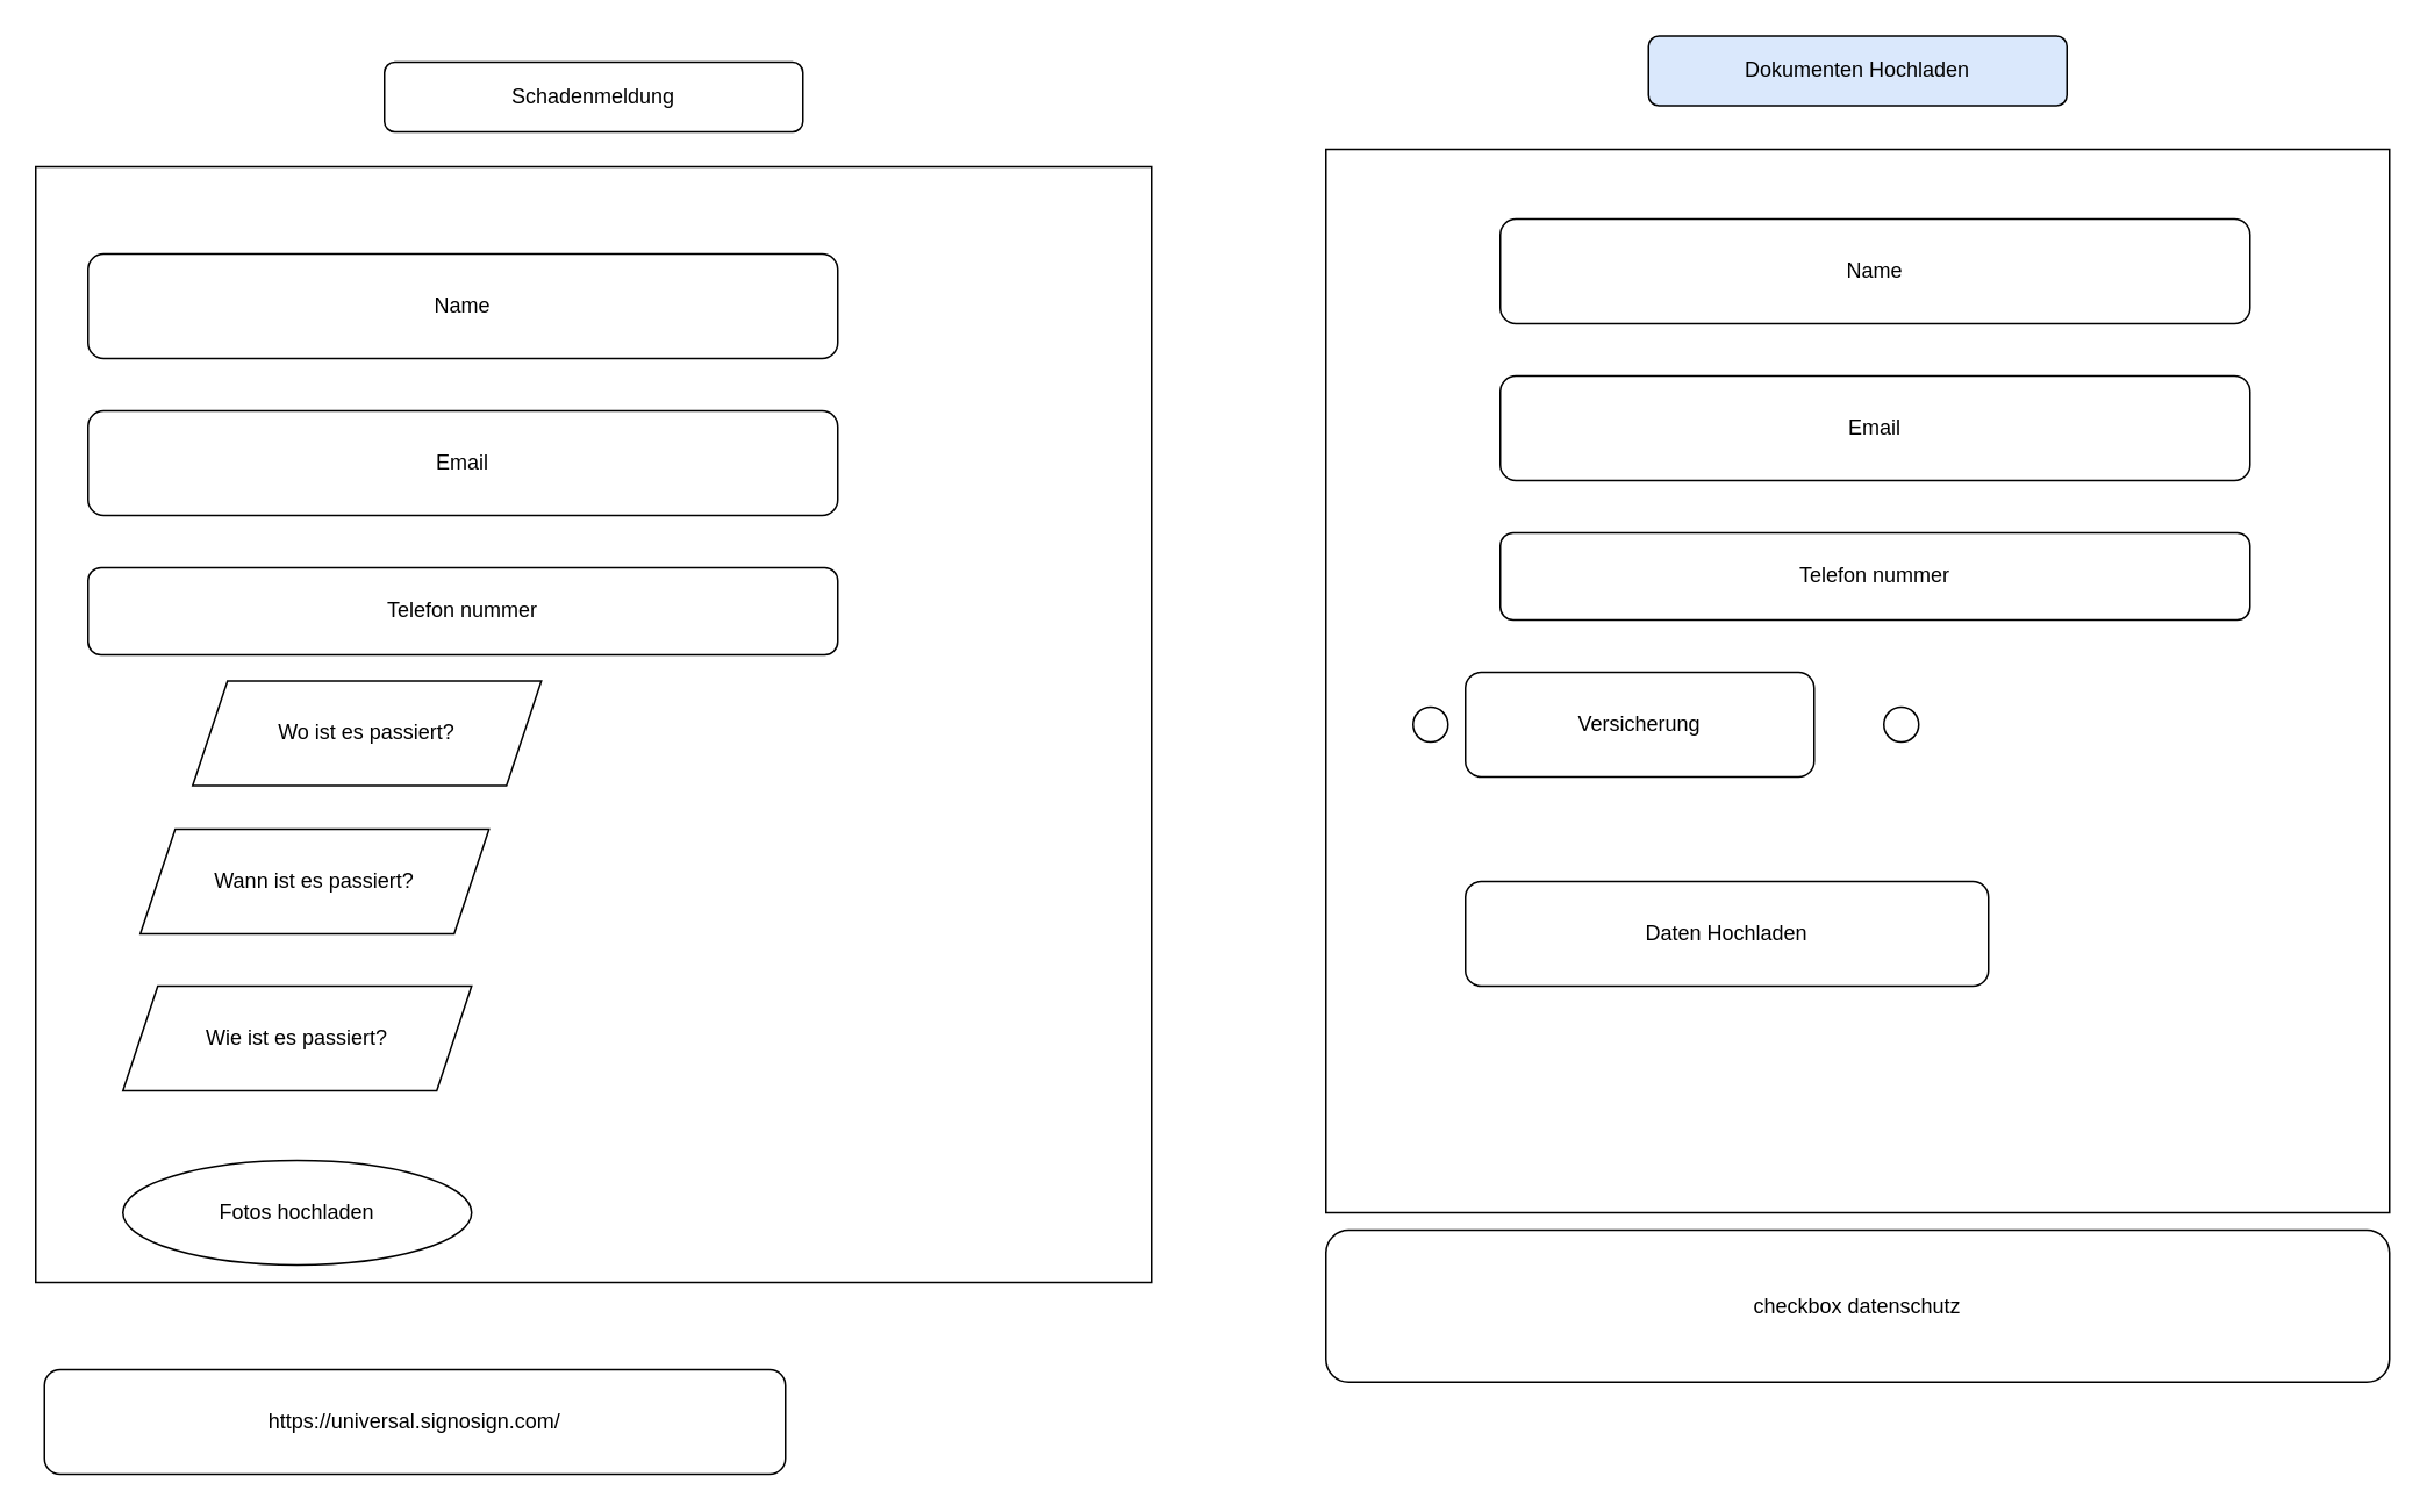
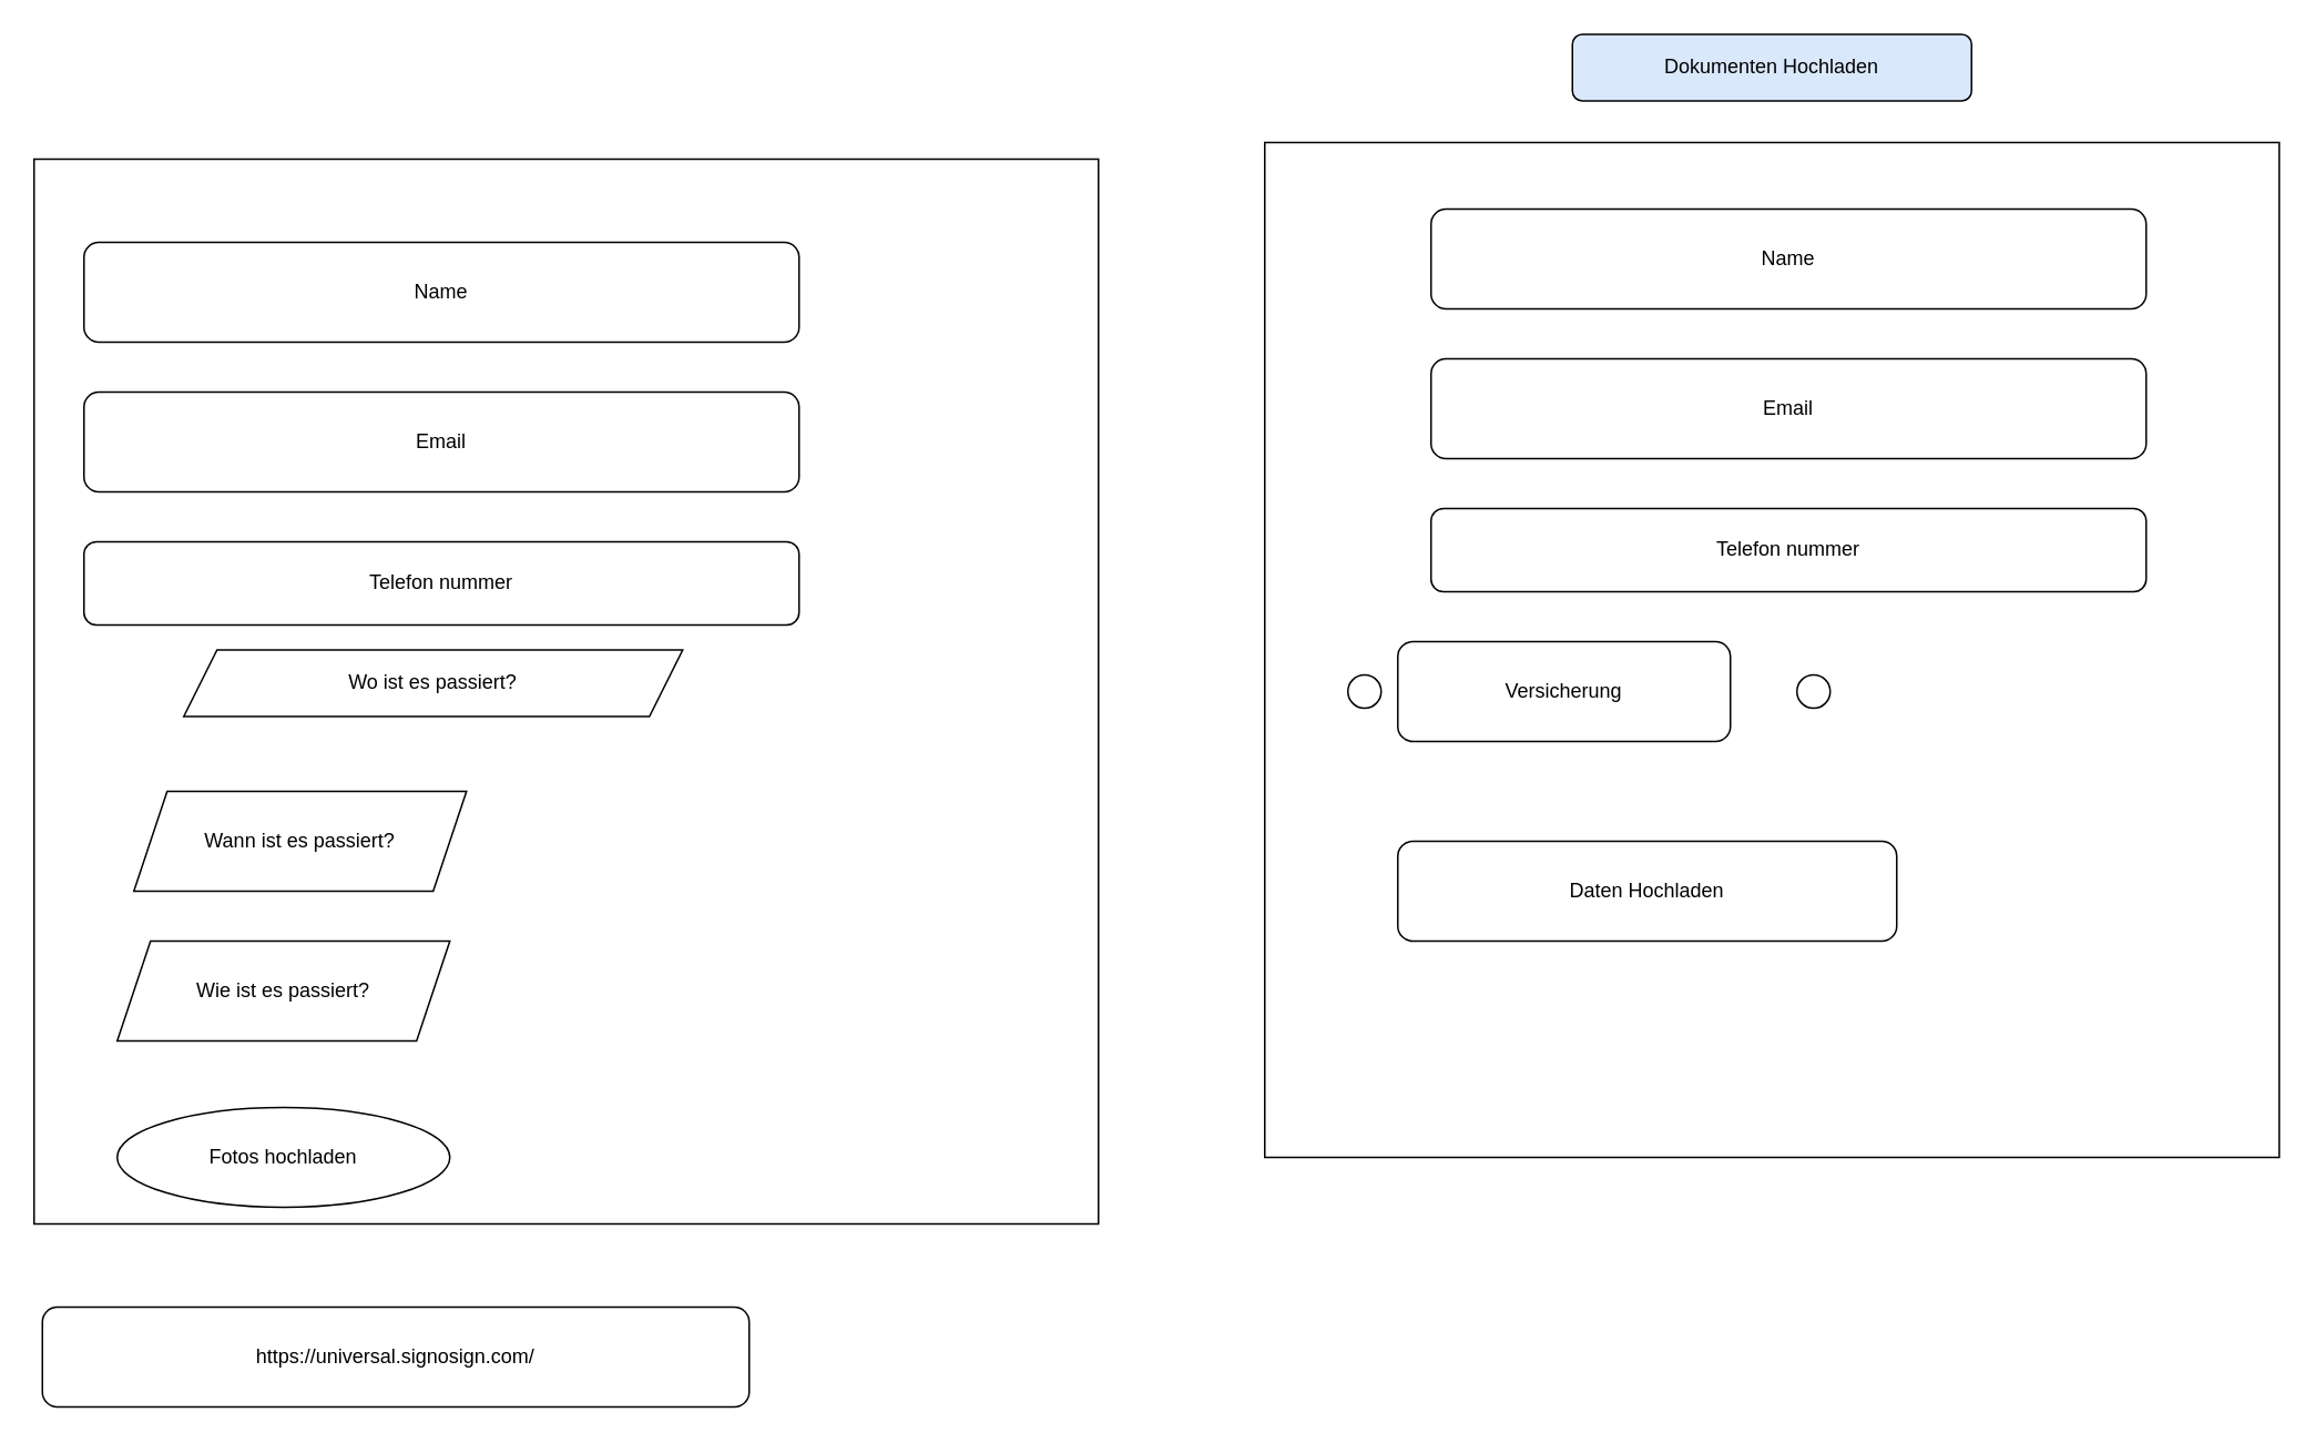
  <mxCell id="0" />
  <mxCell id="1" parent="0" />
- <mxCell id="2" value="Schadenmeldung" style="rounded=1;whiteSpace=wrap;html=1;" vertex="1" parent="1"><mxGeometry x="220" y="35" width="240" height="40" as="geometry" /></mxCell>
  <mxCell id="3" value="" style="whiteSpace=wrap;html=1;aspect=fixed;" vertex="1" parent="1"><mxGeometry x="20" y="95" width="640" height="640" as="geometry" /></mxCell>
  <mxCell id="4" value="Name" style="rounded=1;whiteSpace=wrap;html=1;" vertex="1" parent="1"><mxGeometry x="50" y="145" width="430" height="60" as="geometry" /></mxCell>
  <mxCell id="5" value="Email" style="rounded=1;whiteSpace=wrap;html=1;" vertex="1" parent="1"><mxGeometry x="50" y="235" width="430" height="60" as="geometry" /></mxCell>
  <mxCell id="6" value="Telefon nummer" style="rounded=1;whiteSpace=wrap;html=1;" vertex="1" parent="1"><mxGeometry x="50" y="325" width="430" height="50" as="geometry" /></mxCell>
- <mxCell id="7" value="Wo ist es passiert?" style="shape=parallelogram;perimeter=parallelogramPerimeter;whiteSpace=wrap;html=1;fixedSize=1;" vertex="1" parent="1"><mxGeometry x="110" y="390" width="200" height="60" as="geometry" /></mxCell>
+ <mxCell id="7" value="Wo ist es passiert?" style="shape=parallelogram;perimeter=parallelogramPerimeter;whiteSpace=wrap;html=1;fixedSize=1;" vertex="1" parent="1"><mxGeometry x="110" y="390" width="300" height="40" as="geometry" /></mxCell>
  <mxCell id="8" value="Wann ist es passiert?" style="shape=parallelogram;perimeter=parallelogramPerimeter;whiteSpace=wrap;html=1;fixedSize=1;" vertex="1" parent="1"><mxGeometry x="80" y="475" width="200" height="60" as="geometry" /></mxCell>
  <mxCell id="9" value="Wie ist es passiert?" style="shape=parallelogram;perimeter=parallelogramPerimeter;whiteSpace=wrap;html=1;fixedSize=1;" vertex="1" parent="1"><mxGeometry x="70" y="565" width="200" height="60" as="geometry" /></mxCell>
  <mxCell id="10" value="Fotos hochladen" style="ellipse;whiteSpace=wrap;html=1;" vertex="1" parent="1"><mxGeometry x="70" y="665" width="200" height="60" as="geometry" /></mxCell>
  <mxCell id="11" value="" style="whiteSpace=wrap;html=1;aspect=fixed;" vertex="1" parent="1"><mxGeometry x="760" y="85" width="610" height="610" as="geometry" /></mxCell>
  <mxCell id="12" value="Dokumenten Hochladen" style="rounded=1;whiteSpace=wrap;html=1;fillColor=#dae8fc;" vertex="1" parent="1"><mxGeometry x="945" y="20" width="240" height="40" as="geometry" /></mxCell>
  <mxCell id="13" value="Name" style="rounded=1;whiteSpace=wrap;html=1;" vertex="1" parent="1"><mxGeometry x="860" y="125" width="430" height="60" as="geometry" /></mxCell>
  <mxCell id="14" value="Email" style="rounded=1;whiteSpace=wrap;html=1;" vertex="1" parent="1"><mxGeometry x="860" y="215" width="430" height="60" as="geometry" /></mxCell>
  <mxCell id="15" value="Telefon nummer" style="rounded=1;whiteSpace=wrap;html=1;" vertex="1" parent="1"><mxGeometry x="860" y="305" width="430" height="50" as="geometry" /></mxCell>
  <mxCell id="16" value="" style="ellipse;whiteSpace=wrap;html=1;aspect=fixed;" vertex="1" parent="1"><mxGeometry x="810" y="405" width="20" height="20" as="geometry" /></mxCell>
  <mxCell id="17" value="Versicherung" style="rounded=1;whiteSpace=wrap;html=1;" vertex="1" parent="1"><mxGeometry x="840" y="385" width="200" height="60" as="geometry" /></mxCell>
  <mxCell id="18" value="" style="ellipse;whiteSpace=wrap;html=1;aspect=fixed;" vertex="1" parent="1"><mxGeometry x="1080" y="405" width="20" height="20" as="geometry" /></mxCell>
  <mxCell id="19" value="Daten Hochladen" style="rounded=1;whiteSpace=wrap;html=1;" vertex="1" parent="1"><mxGeometry x="840" y="505" width="300" height="60" as="geometry" /></mxCell>
  <mxCell id="20" value="https://universal.signosign.com/" style="rounded=1;whiteSpace=wrap;html=1;" vertex="1" parent="1"><mxGeometry x="25" y="785" width="425" height="60" as="geometry" /></mxCell>
- <mxCell id="21" value="checkbox datenschutz" style="rounded=1;whiteSpace=wrap;html=1;" vertex="1" parent="1"><mxGeometry x="760" y="705" width="610" height="87.14" as="geometry" /></mxCell>
